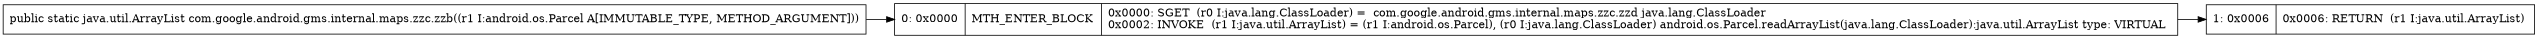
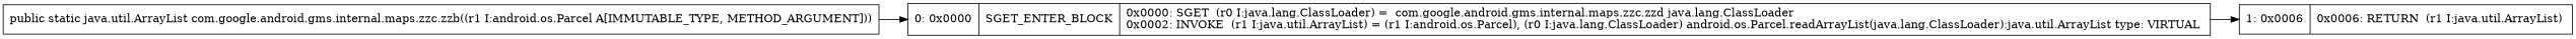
  digraph {
    rankdir=LR
    node [shape=record]
-   n1 [label="{0\:\ 0x0000|MTH_ENTER_BLOCK\l|0x0000: SGET  (r0 I:java.lang.ClassLoader) =  com.google.android.gms.internal.maps.zzc.zzd java.lang.ClassLoader \l0x0002: INVOKE  (r1 I:java.util.ArrayList) = (r1 I:android.os.Parcel), (r0 I:java.lang.ClassLoader) android.os.Parcel.readArrayList(java.lang.ClassLoader):java.util.ArrayList type: VIRTUAL \l}"]
+   n1 [label="{0\:\ 0x0000|SGET_ENTER_BLOCK\l|0x0000: SGET  (r0 I:java.lang.ClassLoader) =  com.google.android.gms.internal.maps.zzc.zzd java.lang.ClassLoader \l0x0002: INVOKE  (r1 I:java.util.ArrayList) = (r1 I:android.os.Parcel), (r0 I:java.lang.ClassLoader) android.os.Parcel.readArrayList(java.lang.ClassLoader):java.util.ArrayList type: VIRTUAL \l}"]
    n2 [label="{1\:\ 0x0006|0x0006: RETURN  (r1 I:java.util.ArrayList) \l}"]
    n3 [label="{public static java.util.ArrayList com.google.android.gms.internal.maps.zzc.zzb((r1 I:android.os.Parcel A[IMMUTABLE_TYPE, METHOD_ARGUMENT])) }"]
    n1 -> n2
    n3 -> n1
  }
